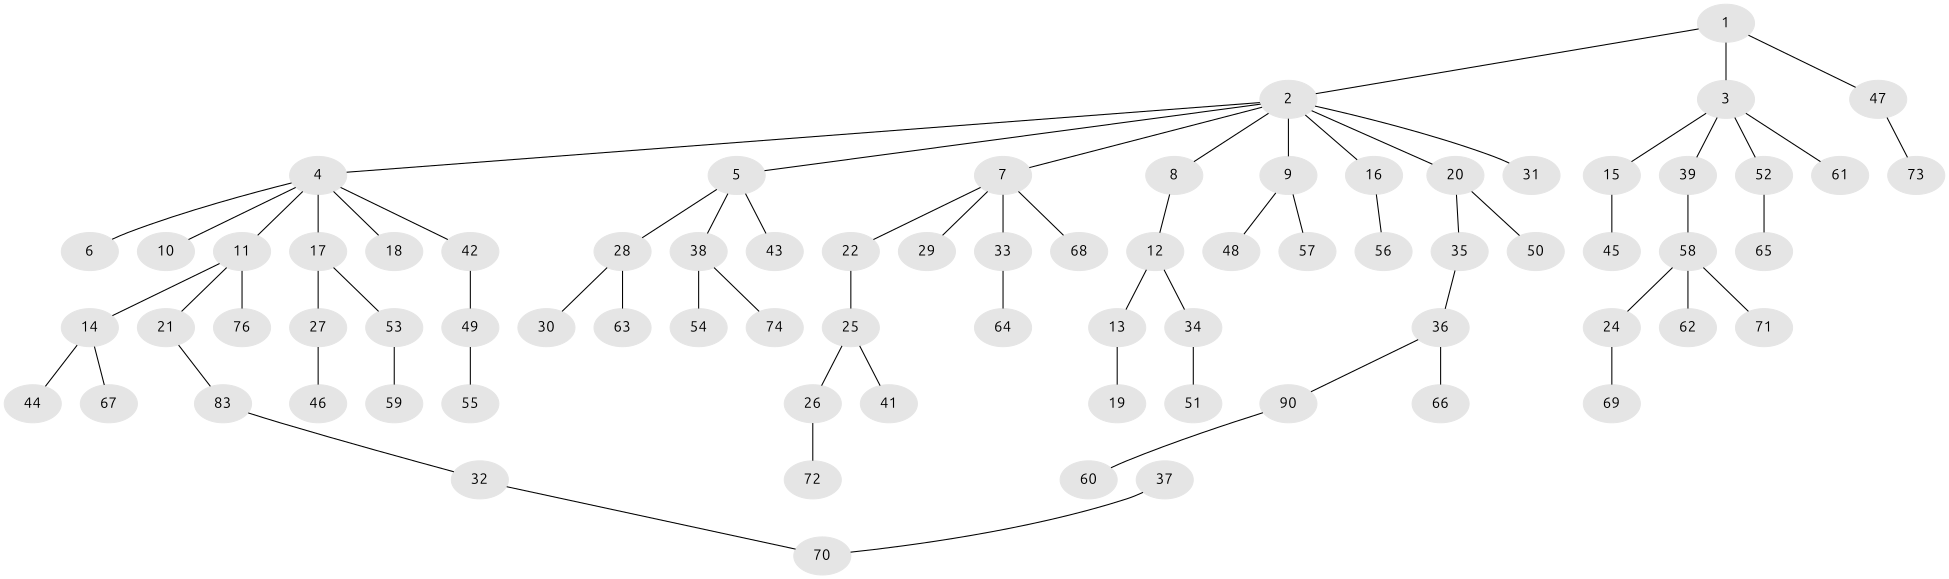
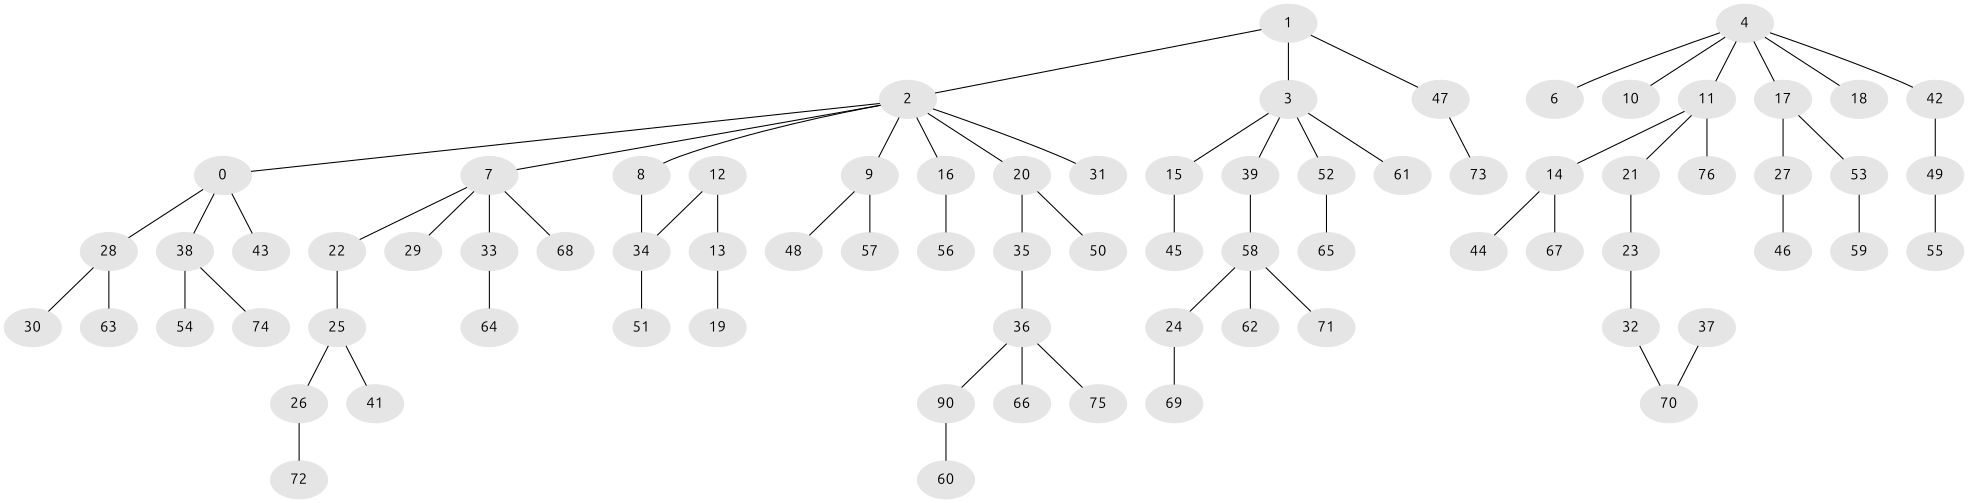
  graph {
    fontname=Ubuntu
    node [color=gray90 fontname=Ubuntu style=filled]
    edge [fontname=Ubuntu]
    1
    2
    3
    47
    4
-   5
+   5 [label=0]
    7
    8
    9
    16
    20
    31
    15
    39
    52
    61
    73
    6
    10
    11
    17
    18
    42
    28
    38
    43
    22
    29
    33
    68
    12
    48
    57
    56
    35
    50
    45
    58
    65
    14
    21
    76
    27
    53
    49
    30
    63
    54
    74
    25
    64
    13
    34
    44
    67
-   23 [label=83]
+   23
    19
    51
    24
    69
    46
    59
    36
    32
    26
    41
    70
    72
    37
    n70 [label=90]
    66
+   75
    60
    62
    71
    55
    1 -- 2
    1 -- 3
    1 -- 47
-   2 -- 4
    2 -- 5
    2 -- 7
    2 -- 8
    2 -- 9
    2 -- 16
    2 -- 20
    2 -- 31
    3 -- 15
    3 -- 39
    3 -- 52
    3 -- 61
    47 -- 73
    4 -- 6
    4 -- 10
    4 -- 11
    4 -- 17
    4 -- 18
    4 -- 42
    5 -- 28
    5 -- 38
    5 -- 43
    7 -- 22
    7 -- 29
    7 -- 33
    7 -- 68
-   8 -- 12
+   8 -- 34
    9 -- 48
    9 -- 57
    16 -- 56
    20 -- 35
    20 -- 50
    15 -- 45
    39 -- 58
    52 -- 65
    11 -- 14
    11 -- 21
    11 -- 76
    17 -- 27
    17 -- 53
    42 -- 49
    28 -- 30
    28 -- 63
    38 -- 54
    38 -- 74
    22 -- 25
    33 -- 64
    12 -- 13
    12 -- 34
    35 -- 36
    58 -- 24
    58 -- 62
    58 -- 71
    14 -- 44
    14 -- 67
    21 -- 23
    27 -- 46
    53 -- 59
    49 -- 55
    25 -- 26
    25 -- 41
    13 -- 19
    34 -- 51
    23 -- 32
    24 -- 69
    36 -- n70
    36 -- 66
+   36 -- 75
    32 -- 70
    26 -- 72
    37 -- 70
    n70 -- 60
  }
